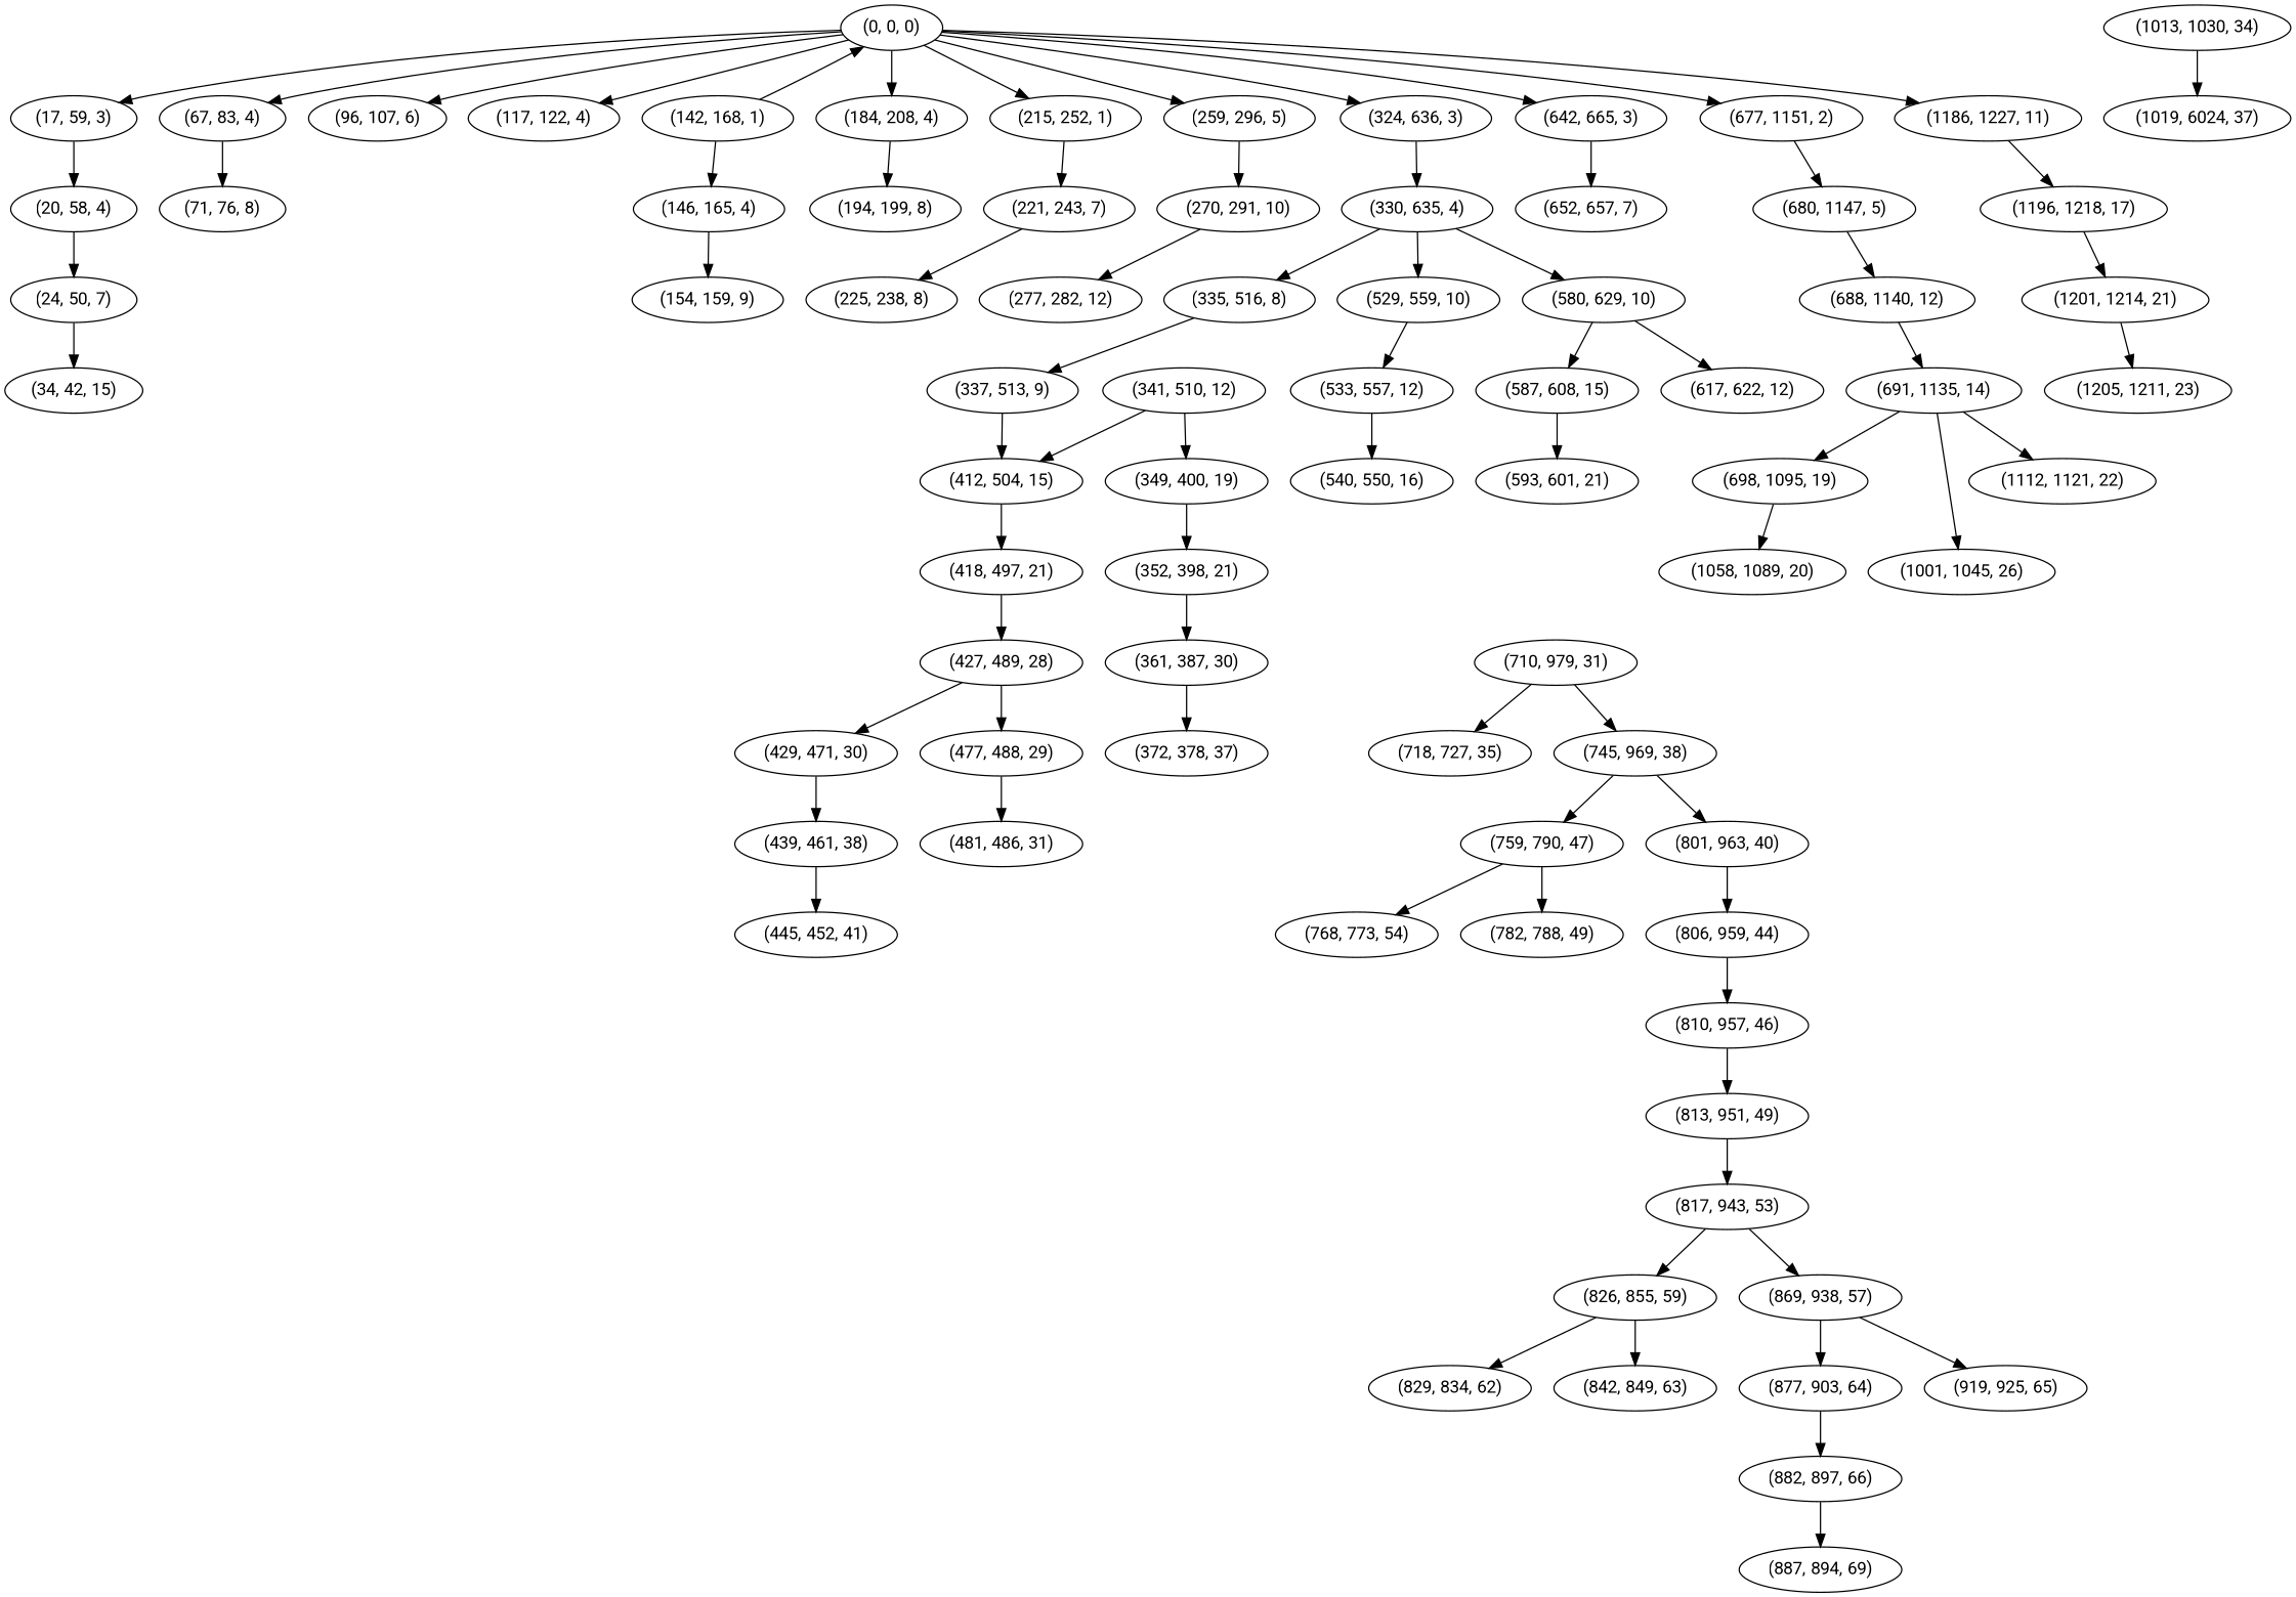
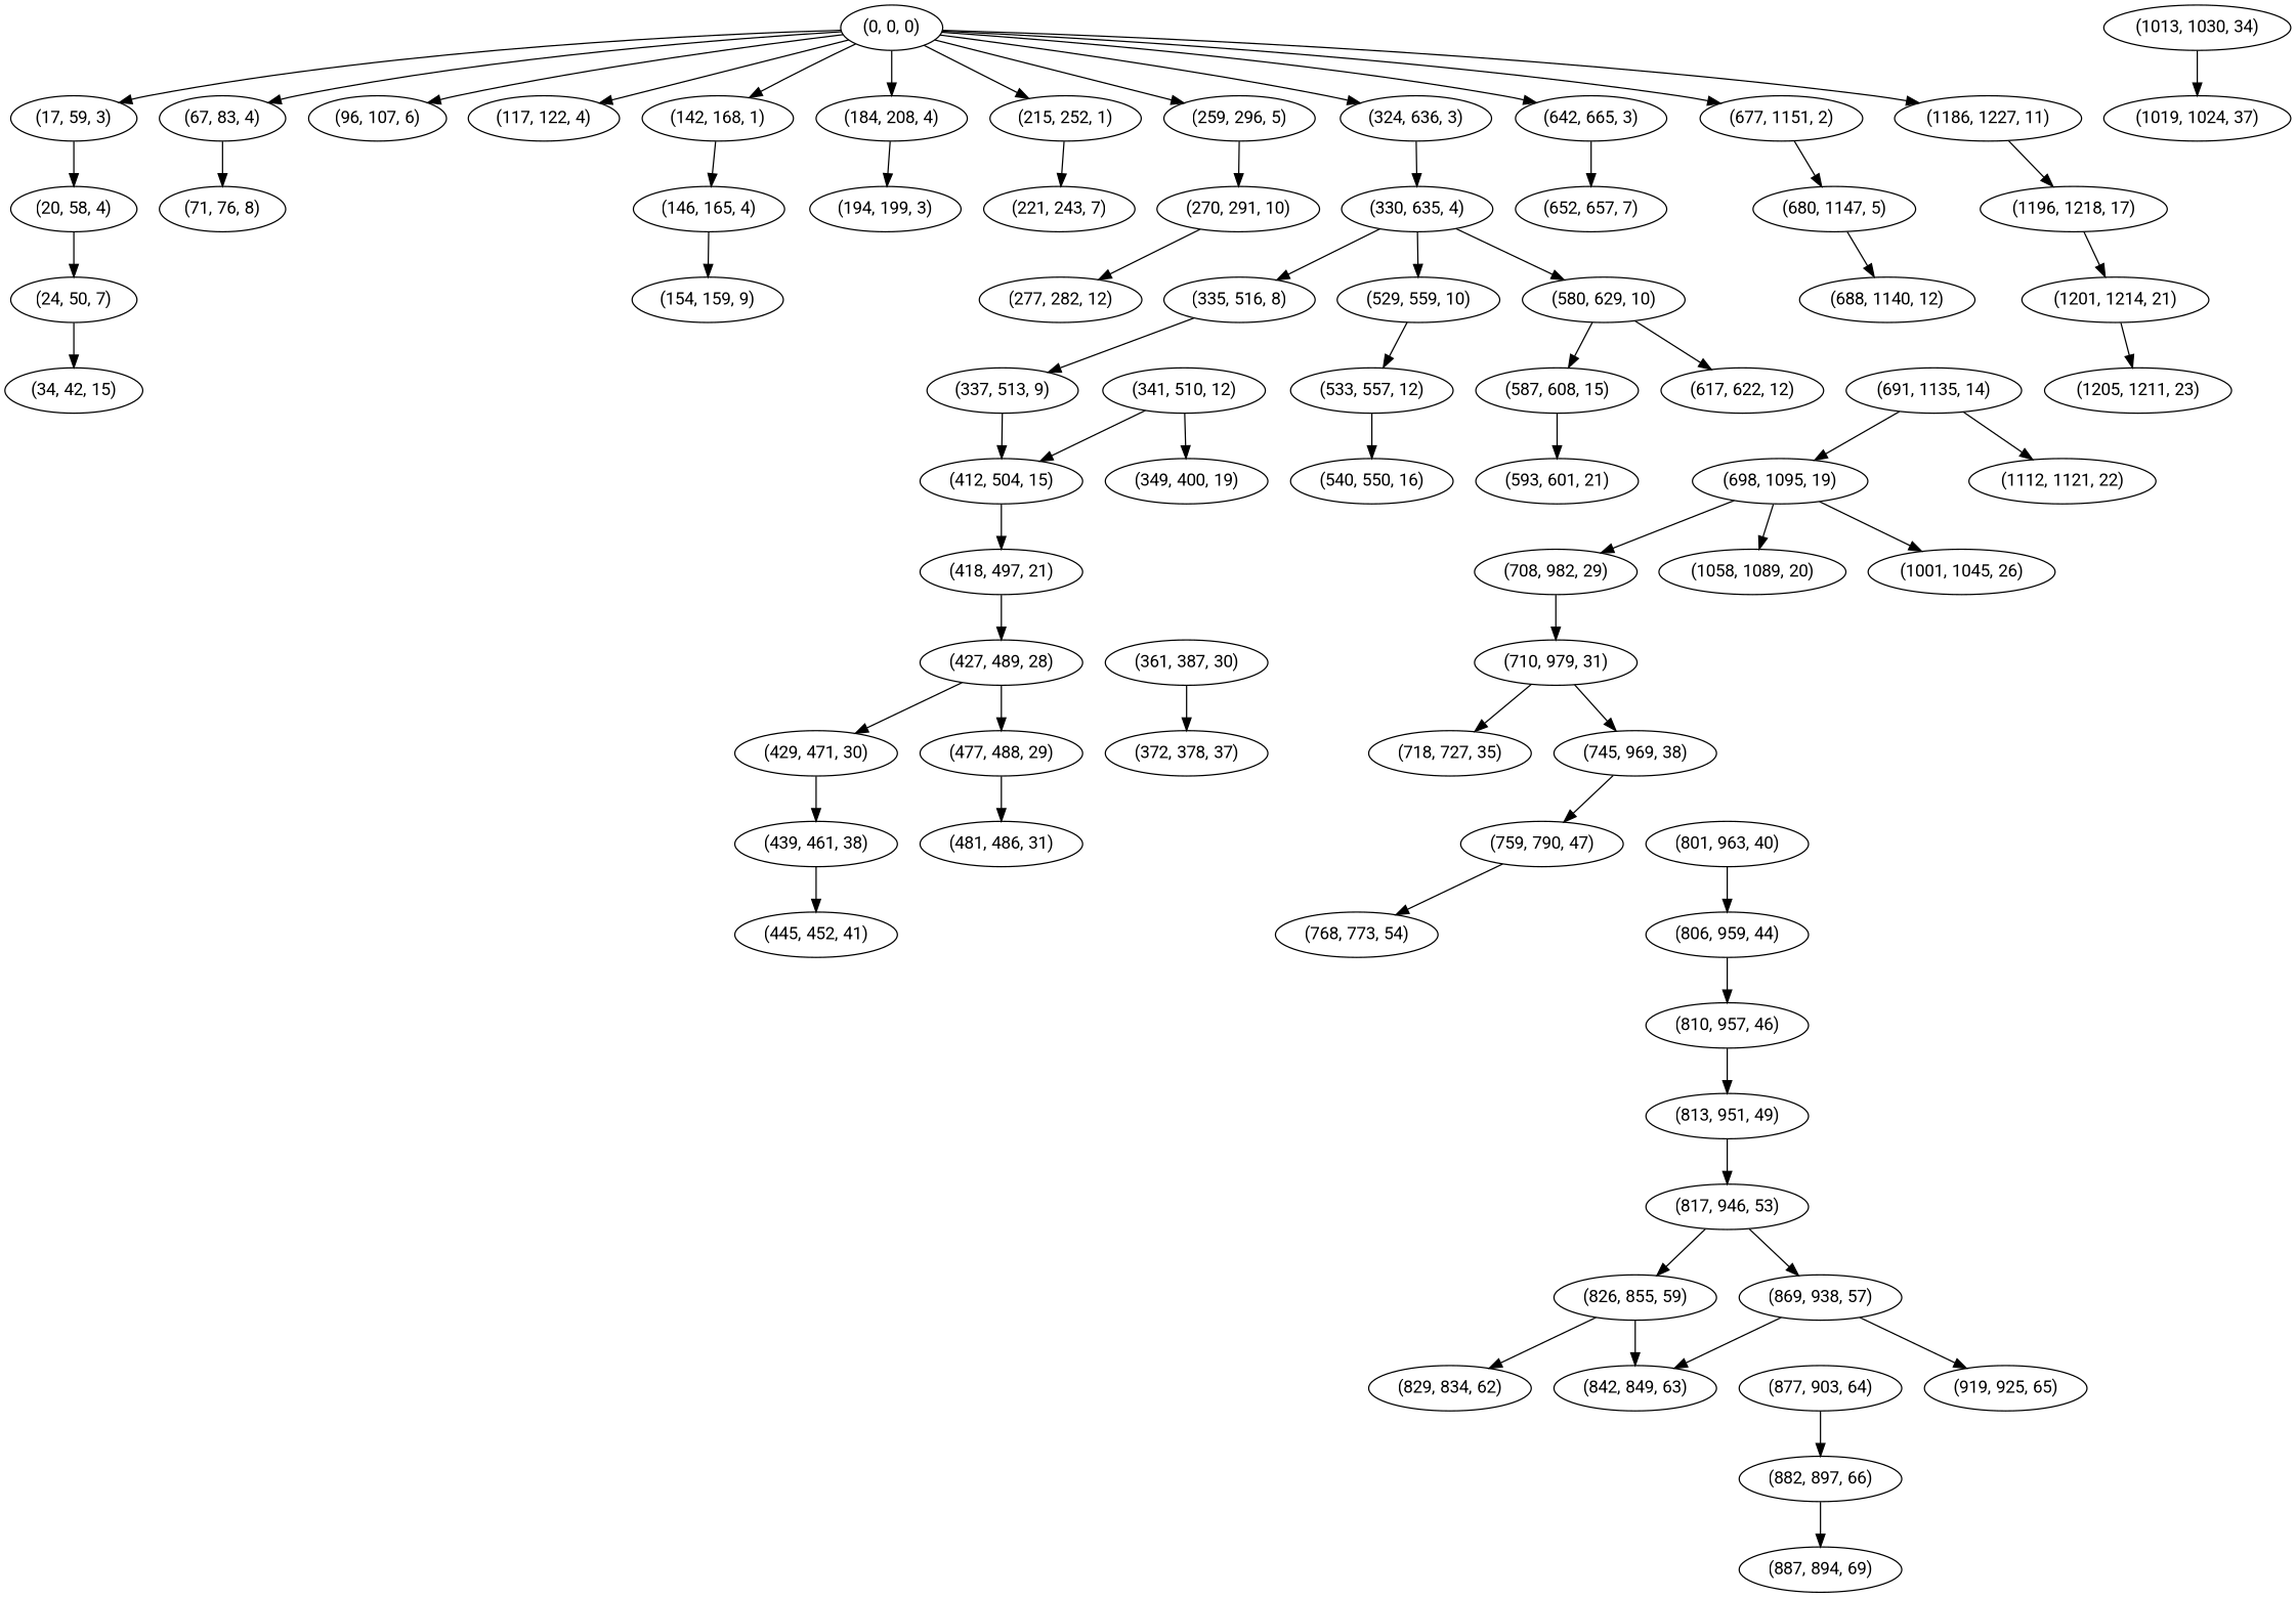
  digraph {
    fontname=Roboto
    node [fontname=Roboto]
    edge [fontname=Roboto]
    "(0, 0, 0)"
    "(17, 59, 3)"
    "(67, 83, 4)"
    "(96, 107, 6)"
    "(117, 122, 4)"
    "(142, 168, 1)"
    "(184, 208, 4)"
    "(215, 252, 1)"
    "(259, 296, 5)"
    "(324, 636, 3)"
    "(642, 665, 3)"
    "(677, 1151, 2)"
    "(1186, 1227, 11)"
    "(20, 58, 4)"
    "(71, 76, 8)"
    "(146, 165, 4)"
-   "(194, 199, 8)"
+   "(194, 199, 8)" [label="(194, 199, 3)"]
    "(221, 243, 7)"
    "(270, 291, 10)"
    "(330, 635, 4)"
    "(652, 657, 7)"
    "(680, 1147, 5)"
    "(1196, 1218, 17)"
    "(24, 50, 7)"
    "(34, 42, 15)"
    "(154, 159, 9)"
-   "(225, 238, 8)"
    "(277, 282, 12)"
    "(335, 516, 8)"
    "(529, 559, 10)"
    "(580, 629, 10)"
    "(337, 513, 9)"
    "(533, 557, 12)"
    "(587, 608, 15)"
    "(617, 622, 12)"
    "(412, 504, 15)"
    "(341, 510, 12)"
    "(349, 400, 19)"
-   "(352, 398, 21)"
    "(418, 497, 21)"
    "(361, 387, 30)"
    "(372, 378, 37)"
    "(427, 489, 28)"
    "(429, 471, 30)"
    "(477, 488, 29)"
    "(439, 461, 38)"
    "(481, 486, 31)"
    "(445, 452, 41)"
    "(540, 550, 16)"
    "(593, 601, 21)"
    "(688, 1140, 12)"
    "(691, 1135, 14)"
    "(698, 1095, 19)"
    "(1112, 1121, 22)"
+   "(708, 982, 29)"
    "(1001, 1045, 26)"
    "(1058, 1089, 20)"
    "(710, 979, 31)"
    "(718, 727, 35)"
    "(745, 969, 38)"
    "(759, 790, 47)"
    "(801, 963, 40)"
    "(768, 773, 54)"
-   "(782, 788, 49)"
    "(806, 959, 44)"
    "(810, 957, 46)"
    "(813, 951, 49)"
-   "(817, 946, 53)" [label="(817, 943, 53)"]
+   "(817, 946, 53)"
    "(826, 855, 59)"
    "(869, 938, 57)"
    "(829, 834, 62)"
    "(842, 849, 63)"
    "(877, 903, 64)"
    "(919, 925, 65)"
    "(882, 897, 66)"
    "(887, 894, 69)"
    "(1013, 1030, 34)"
-   "(1019, 1024, 37)" [label="(1019, 6024, 37)"]
+   "(1019, 1024, 37)"
    "(1201, 1214, 21)"
    "(1205, 1211, 23)"
    "(0, 0, 0)" -> "(17, 59, 3)"
    "(0, 0, 0)" -> "(67, 83, 4)"
    "(0, 0, 0)" -> "(96, 107, 6)"
    "(0, 0, 0)" -> "(117, 122, 4)"
-   "(142, 168, 1)" -> "(0, 0, 0)"
+   "(0, 0, 0)" -> "(142, 168, 1)"
    "(0, 0, 0)" -> "(184, 208, 4)"
    "(0, 0, 0)" -> "(215, 252, 1)"
    "(0, 0, 0)" -> "(259, 296, 5)"
    "(0, 0, 0)" -> "(324, 636, 3)"
    "(0, 0, 0)" -> "(642, 665, 3)"
    "(0, 0, 0)" -> "(677, 1151, 2)"
    "(0, 0, 0)" -> "(1186, 1227, 11)"
    "(17, 59, 3)" -> "(20, 58, 4)"
    "(67, 83, 4)" -> "(71, 76, 8)"
    "(142, 168, 1)" -> "(146, 165, 4)"
    "(184, 208, 4)" -> "(194, 199, 8)"
    "(215, 252, 1)" -> "(221, 243, 7)"
    "(259, 296, 5)" -> "(270, 291, 10)"
    "(324, 636, 3)" -> "(330, 635, 4)"
    "(642, 665, 3)" -> "(652, 657, 7)"
    "(677, 1151, 2)" -> "(680, 1147, 5)"
    "(1186, 1227, 11)" -> "(1196, 1218, 17)"
    "(20, 58, 4)" -> "(24, 50, 7)"
    "(146, 165, 4)" -> "(154, 159, 9)"
-   "(221, 243, 7)" -> "(225, 238, 8)"
    "(270, 291, 10)" -> "(277, 282, 12)"
    "(330, 635, 4)" -> "(335, 516, 8)"
    "(330, 635, 4)" -> "(529, 559, 10)"
    "(330, 635, 4)" -> "(580, 629, 10)"
    "(680, 1147, 5)" -> "(688, 1140, 12)"
    "(1196, 1218, 17)" -> "(1201, 1214, 21)"
    "(24, 50, 7)" -> "(34, 42, 15)"
    "(335, 516, 8)" -> "(337, 513, 9)"
    "(529, 559, 10)" -> "(533, 557, 12)"
    "(580, 629, 10)" -> "(587, 608, 15)"
    "(580, 629, 10)" -> "(617, 622, 12)"
    "(337, 513, 9)" -> "(412, 504, 15)"
    "(533, 557, 12)" -> "(540, 550, 16)"
    "(587, 608, 15)" -> "(593, 601, 21)"
    "(412, 504, 15)" -> "(418, 497, 21)"
    "(341, 510, 12)" -> "(412, 504, 15)"
    "(341, 510, 12)" -> "(349, 400, 19)"
-   "(349, 400, 19)" -> "(352, 398, 21)"
-   "(352, 398, 21)" -> "(361, 387, 30)"
    "(418, 497, 21)" -> "(427, 489, 28)"
    "(361, 387, 30)" -> "(372, 378, 37)"
    "(427, 489, 28)" -> "(429, 471, 30)"
    "(427, 489, 28)" -> "(477, 488, 29)"
    "(429, 471, 30)" -> "(439, 461, 38)"
    "(477, 488, 29)" -> "(481, 486, 31)"
    "(439, 461, 38)" -> "(445, 452, 41)"
-   "(688, 1140, 12)" -> "(691, 1135, 14)"
    "(691, 1135, 14)" -> "(698, 1095, 19)"
    "(691, 1135, 14)" -> "(1112, 1121, 22)"
-   "(691, 1135, 14)" -> "(1001, 1045, 26)"
+   "(698, 1095, 19)" -> "(708, 982, 29)"
+   "(698, 1095, 19)" -> "(1001, 1045, 26)"
    "(698, 1095, 19)" -> "(1058, 1089, 20)"
+   "(708, 982, 29)" -> "(710, 979, 31)"
    "(710, 979, 31)" -> "(718, 727, 35)"
    "(710, 979, 31)" -> "(745, 969, 38)"
    "(745, 969, 38)" -> "(759, 790, 47)"
-   "(745, 969, 38)" -> "(801, 963, 40)"
    "(759, 790, 47)" -> "(768, 773, 54)"
-   "(759, 790, 47)" -> "(782, 788, 49)"
    "(801, 963, 40)" -> "(806, 959, 44)"
    "(806, 959, 44)" -> "(810, 957, 46)"
    "(810, 957, 46)" -> "(813, 951, 49)"
    "(813, 951, 49)" -> "(817, 946, 53)"
    "(817, 946, 53)" -> "(826, 855, 59)"
    "(817, 946, 53)" -> "(869, 938, 57)"
    "(826, 855, 59)" -> "(829, 834, 62)"
    "(826, 855, 59)" -> "(842, 849, 63)"
-   "(869, 938, 57)" -> "(877, 903, 64)"
+   "(869, 938, 57)" -> "(842, 849, 63)"
    "(869, 938, 57)" -> "(919, 925, 65)"
    "(877, 903, 64)" -> "(882, 897, 66)"
    "(882, 897, 66)" -> "(887, 894, 69)"
    "(1013, 1030, 34)" -> "(1019, 1024, 37)"
    "(1201, 1214, 21)" -> "(1205, 1211, 23)"
  }
